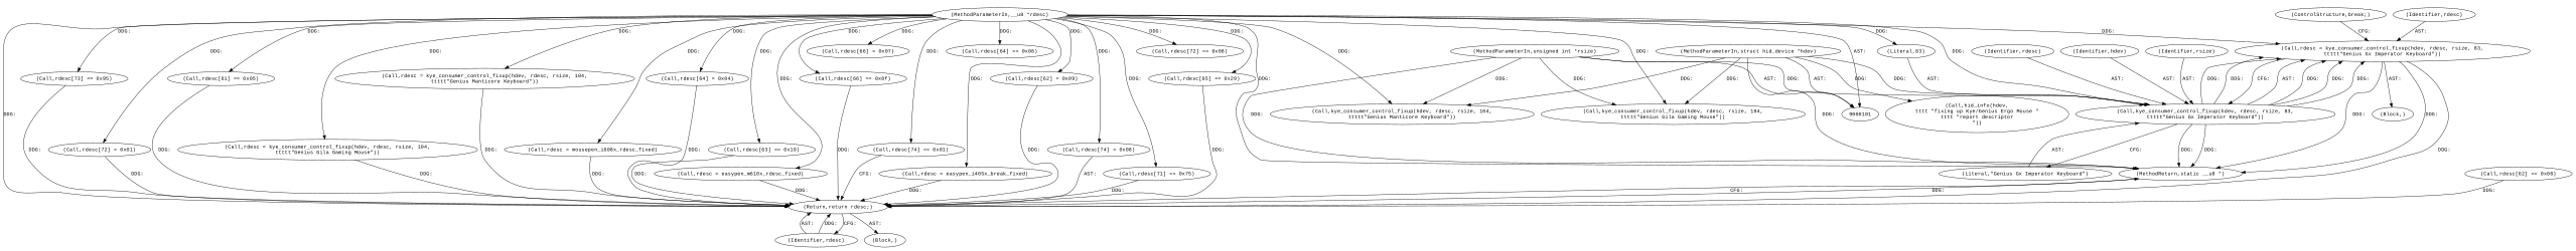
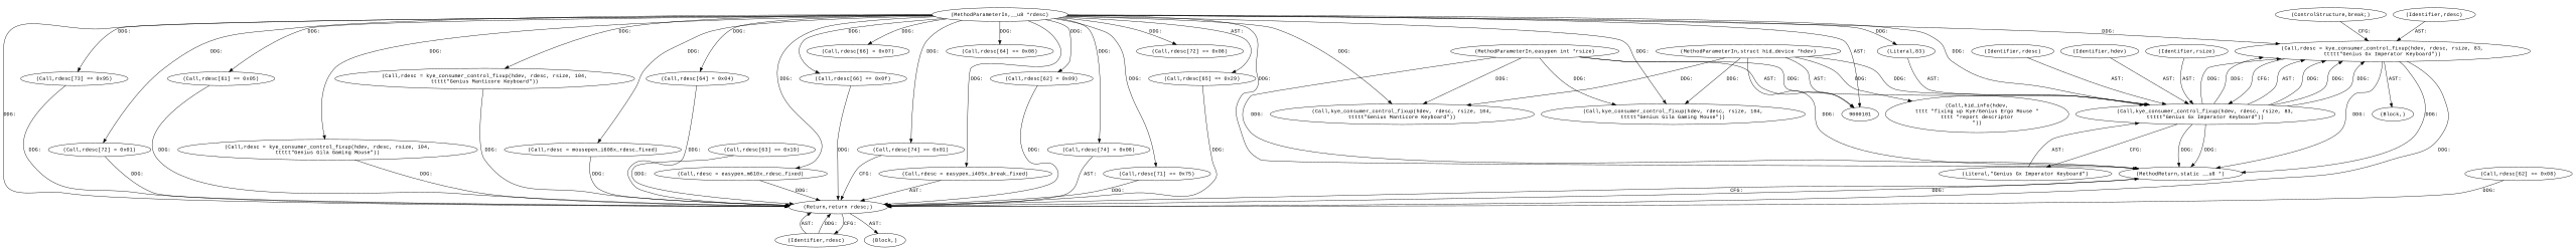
  digraph {
    fontname="Liberation Mono"
    node [fontname="Liberation Mono"]
    edge [fontname="Liberation Mono"]
    n1 [label="(Call,rdesc = kye_consumer_control_fixup(hdev, rdesc, rsize, 83,\n\t\t\t\t\t\"Genius Gx Imperator Keyboard\"))"]
    n2 [label="(Call,kye_consumer_control_fixup(hdev, rdesc, rsize, 83,\n\t\t\t\t\t\"Genius Gx Imperator Keyboard\"))"]
    n3 [label="(Return,return rdesc;)"]
    n4 [label="(Block,)"]
    n5 [label="(MethodReturn,static __u8 *)"]
    n6 [label="(Literal,\"Genius Gx Imperator Keyboard\")"]
    n7 [label="(Identifier,rdesc)"]
    n8 [label="(Block,)"]
    n9 [label="(MethodParameterIn,struct hid_device *hdev)"]
    n10 [label="(Call,kye_consumer_control_fixup(hdev, rdesc, rsize, 104,\n\t\t\t\t\t\"Genius Manticore Keyboard\"))"]
    n11 [label="(Call,hid_info(hdev,\n\t\t\t\t \"fixing up Kye/Genius Ergo Mouse \"\n\t\t\t\t \"report descriptor\n\"))"]
    n12 [label="(Call,kye_consumer_control_fixup(hdev, rdesc, rsize, 104,\n\t\t\t\t\t\"Genius Gila Gaming Mouse\"))"]
    n13 [label=9000101]
    n14 [label="(MethodParameterIn,__u8 *rdesc)"]
    n15 [label="(Call,rdesc[73] == 0x95)"]
    n16 [label="(Call,rdesc[72] = 0x01)"]
    n17 [label="(Call,rdesc[61] == 0x05)"]
    n18 [label="(Call,rdesc = kye_consumer_control_fixup(hdev, rdesc, rsize, 104,\n\t\t\t\t\t\"Genius Gila Gaming Mouse\"))"]
    n19 [label="(Call,rdesc = kye_consumer_control_fixup(hdev, rdesc, rsize, 104,\n\t\t\t\t\t\"Genius Manticore Keyboard\"))"]
    n20 [label="(Call,rdesc = mousepen_i608x_rdesc_fixed)"]
    n21 [label="(Call,rdesc[66] = 0x07)"]
    n22 [label="(Call,rdesc[64] = 0x04)"]
    n23 [label="(Call,rdesc[64] == 0x08)"]
    n24 [label="(Call,rdesc[63] == 0x19)"]
    n25 [label="(Call,rdesc = easypen_m610x_rdesc_fixed)"]
    n26 [label="(Call,rdesc[66] == 0x0f)"]
    n27 [label="(Call,rdesc[74] == 0x01)"]
    n28 [label="(Call,rdesc[72] == 0x08)"]
    n29 [label="(Call,rdesc = easypen_i405x_break_fixed)"]
    n30 [label="(Call,rdesc[62] = 0x09)"]
    n31 [label="(Call,rdesc[74] = 0x08)"]
    n32 [label="(Call,rdesc[71] == 0x75)"]
    n33 [label="(Call,rdesc[65] == 0x29)"]
    n34 [label="(Literal,83)"]
    n35 [label="(Call,rdesc[62] == 0x08)"]
-   n36 [label="(MethodParameterIn,unsigned int *rsize)"]
+   n36 [label="(MethodParameterIn,easypen int *rsize)"]
    n37 [label="(ControlStructure,break;)"]
    n38 [label="(Identifier,rdesc)"]
    n39 [label="(Identifier,rdesc)"]
    n40 [label="(Identifier,hdev)"]
    n41 [label="(Identifier,rsize)"]
    n1 -> n2 [label="CFG: "]
    n1 -> n3 [label="DDG: "]
    n1 -> n4 [label="AST: "]
    n1 -> n5 [label="DDG: "]
    n1 -> n5 [label="DDG: "]
    n2 -> n1 [label="AST: "]
    n2 -> n1 [label="DDG: "]
    n2 -> n1 [label="DDG: "]
    n2 -> n1 [label="DDG: "]
    n2 -> n1 [label="DDG: "]
    n2 -> n1 [label="DDG: "]
    n2 -> n5 [label="DDG: "]
    n2 -> n5 [label="DDG: "]
    n2 -> n6 [label="CFG: "]
    n3 -> n5 [label="DDG: "]
    n3 -> n7 [label="CFG: "]
    n3 -> n8 [label="AST: "]
    n5 -> n3 [label="CFG: "]
    n6 -> n2 [label="AST: "]
    n7 -> n3 [label="AST: "]
    n7 -> n3 [label="DDG: "]
    n9 -> n2 [label="DDG: "]
    n9 -> n5 [label="DDG: "]
    n9 -> n10 [label="DDG: "]
    n9 -> n11 [label="DDG: "]
    n9 -> n12 [label="DDG: "]
    n9 -> n13 [label="AST: "]
    n14 -> n1 [label="DDG: "]
    n14 -> n2 [label="DDG: "]
    n14 -> n3 [label="DDG: "]
    n14 -> n5 [label="DDG: "]
    n14 -> n10 [label="DDG: "]
    n14 -> n12 [label="DDG: "]
    n14 -> n13 [label="AST: "]
    n14 -> n15 [label="DDG: "]
    n14 -> n16 [label="DDG: "]
    n14 -> n17 [label="DDG: "]
    n14 -> n18 [label="DDG: "]
    n14 -> n19 [label="DDG: "]
    n14 -> n20 [label="DDG: "]
    n14 -> n21 [label="DDG: "]
    n14 -> n22 [label="DDG: "]
    n14 -> n23 [label="DDG: "]
-   n14 -> n24 [label="DDG: "]
    n14 -> n25 [label="DDG: "]
    n14 -> n26 [label="DDG: "]
    n14 -> n27 [label="DDG: "]
    n14 -> n28 [label="DDG: "]
    n14 -> n29 [label="DDG: "]
    n14 -> n30 [label="DDG: "]
    n14 -> n31 [label="DDG: "]
    n14 -> n32 [label="DDG: "]
-   n14 -> n33 [label="DDG: "]
+   n14 -> n33 [label="AST: "]
    n14 -> n34 [label="DDG: "]
    n15 -> n3 [label="DDG: "]
    n16 -> n3 [label="DDG: "]
    n17 -> n3 [label="DDG: "]
    n18 -> n3 [label="DDG: "]
    n19 -> n3 [label="DDG: "]
    n20 -> n3 [label="DDG: "]
    n22 -> n3 [label="DDG: "]
    n24 -> n3 [label="DDG: "]
    n25 -> n3 [label="DDG: "]
    n26 -> n3 [label="DDG: "]
    n27 -> n3 [label="CFG: "]
-   n29 -> n3 [label="DDG: "]
+   n29 -> n3 [label="AST: "]
    n30 -> n3 [label="DDG: "]
    n31 -> n3 [label="AST: "]
    n32 -> n3 [label="DDG: "]
    n33 -> n3 [label="DDG: "]
    n34 -> n2 [label="AST: "]
    n35 -> n3 [label="DDG: "]
    n36 -> n2 [label="DDG: "]
    n36 -> n5 [label="DDG: "]
    n36 -> n10 [label="DDG: "]
    n36 -> n12 [label="DDG: "]
    n36 -> n13 [label="AST: "]
    n37 -> n1 [label="CFG: "]
    n38 -> n1 [label="AST: "]
    n39 -> n2 [label="AST: "]
    n40 -> n2 [label="AST: "]
    n41 -> n2 [label="AST: "]
  }
